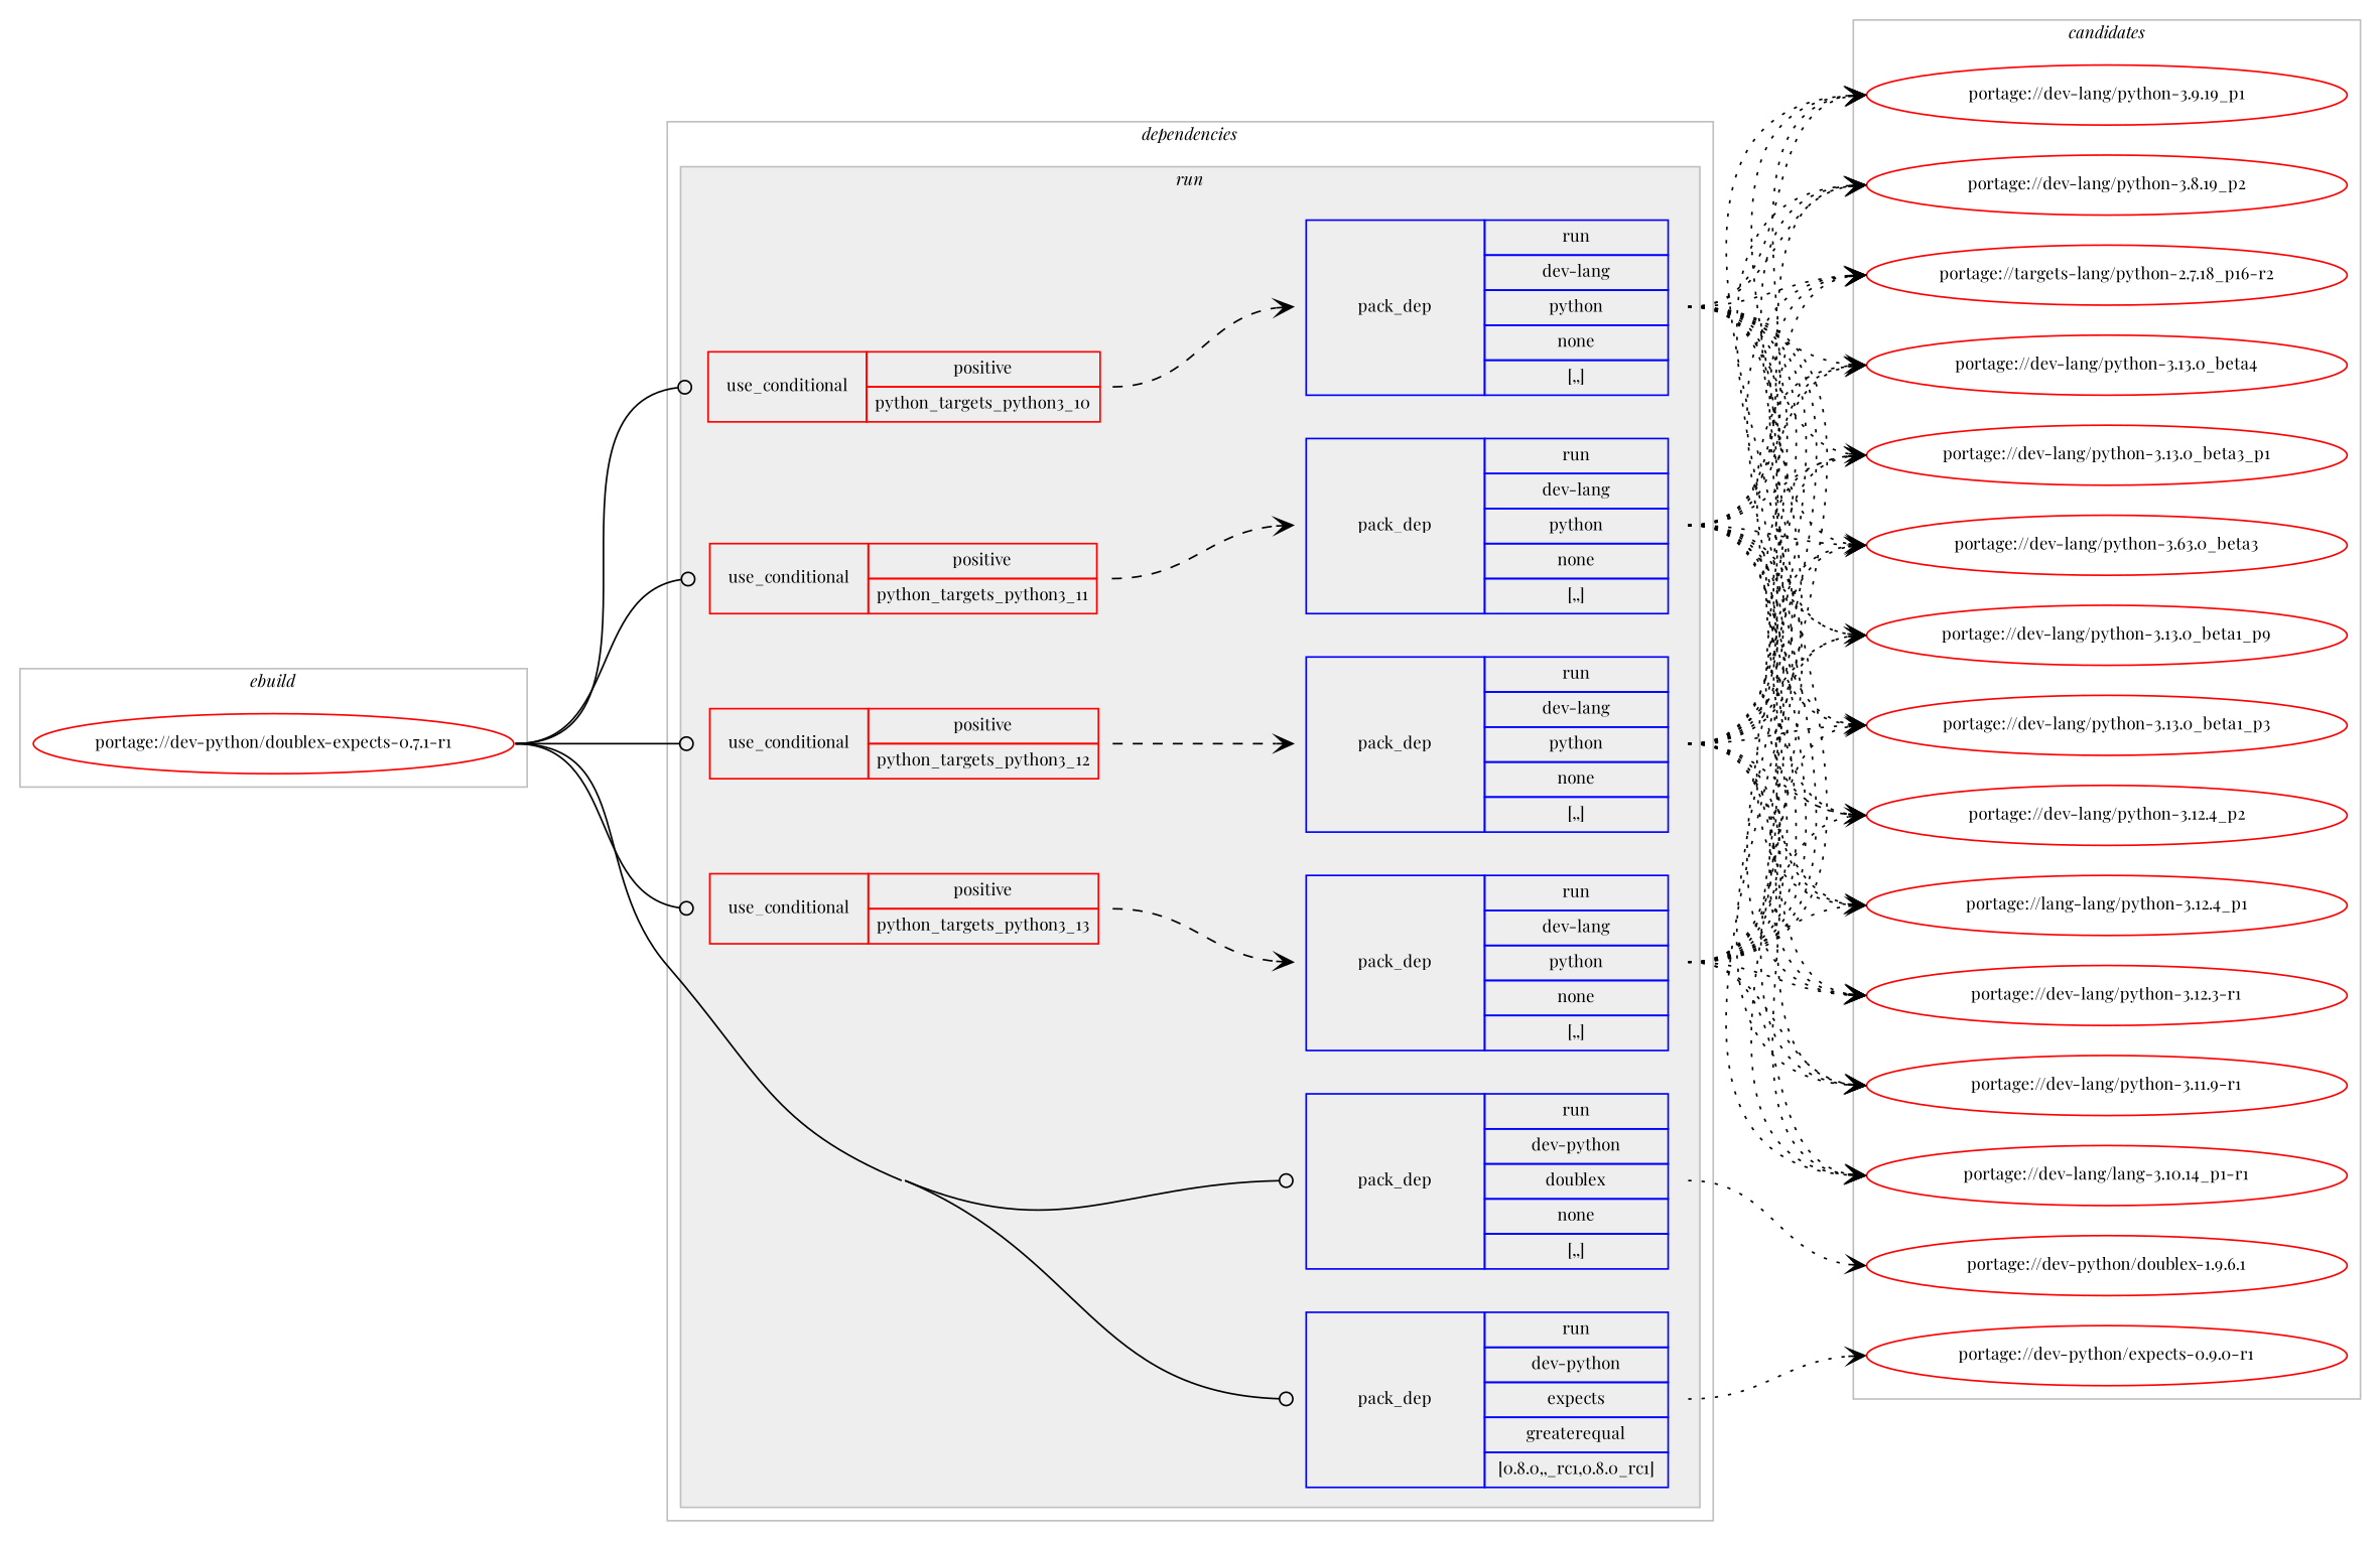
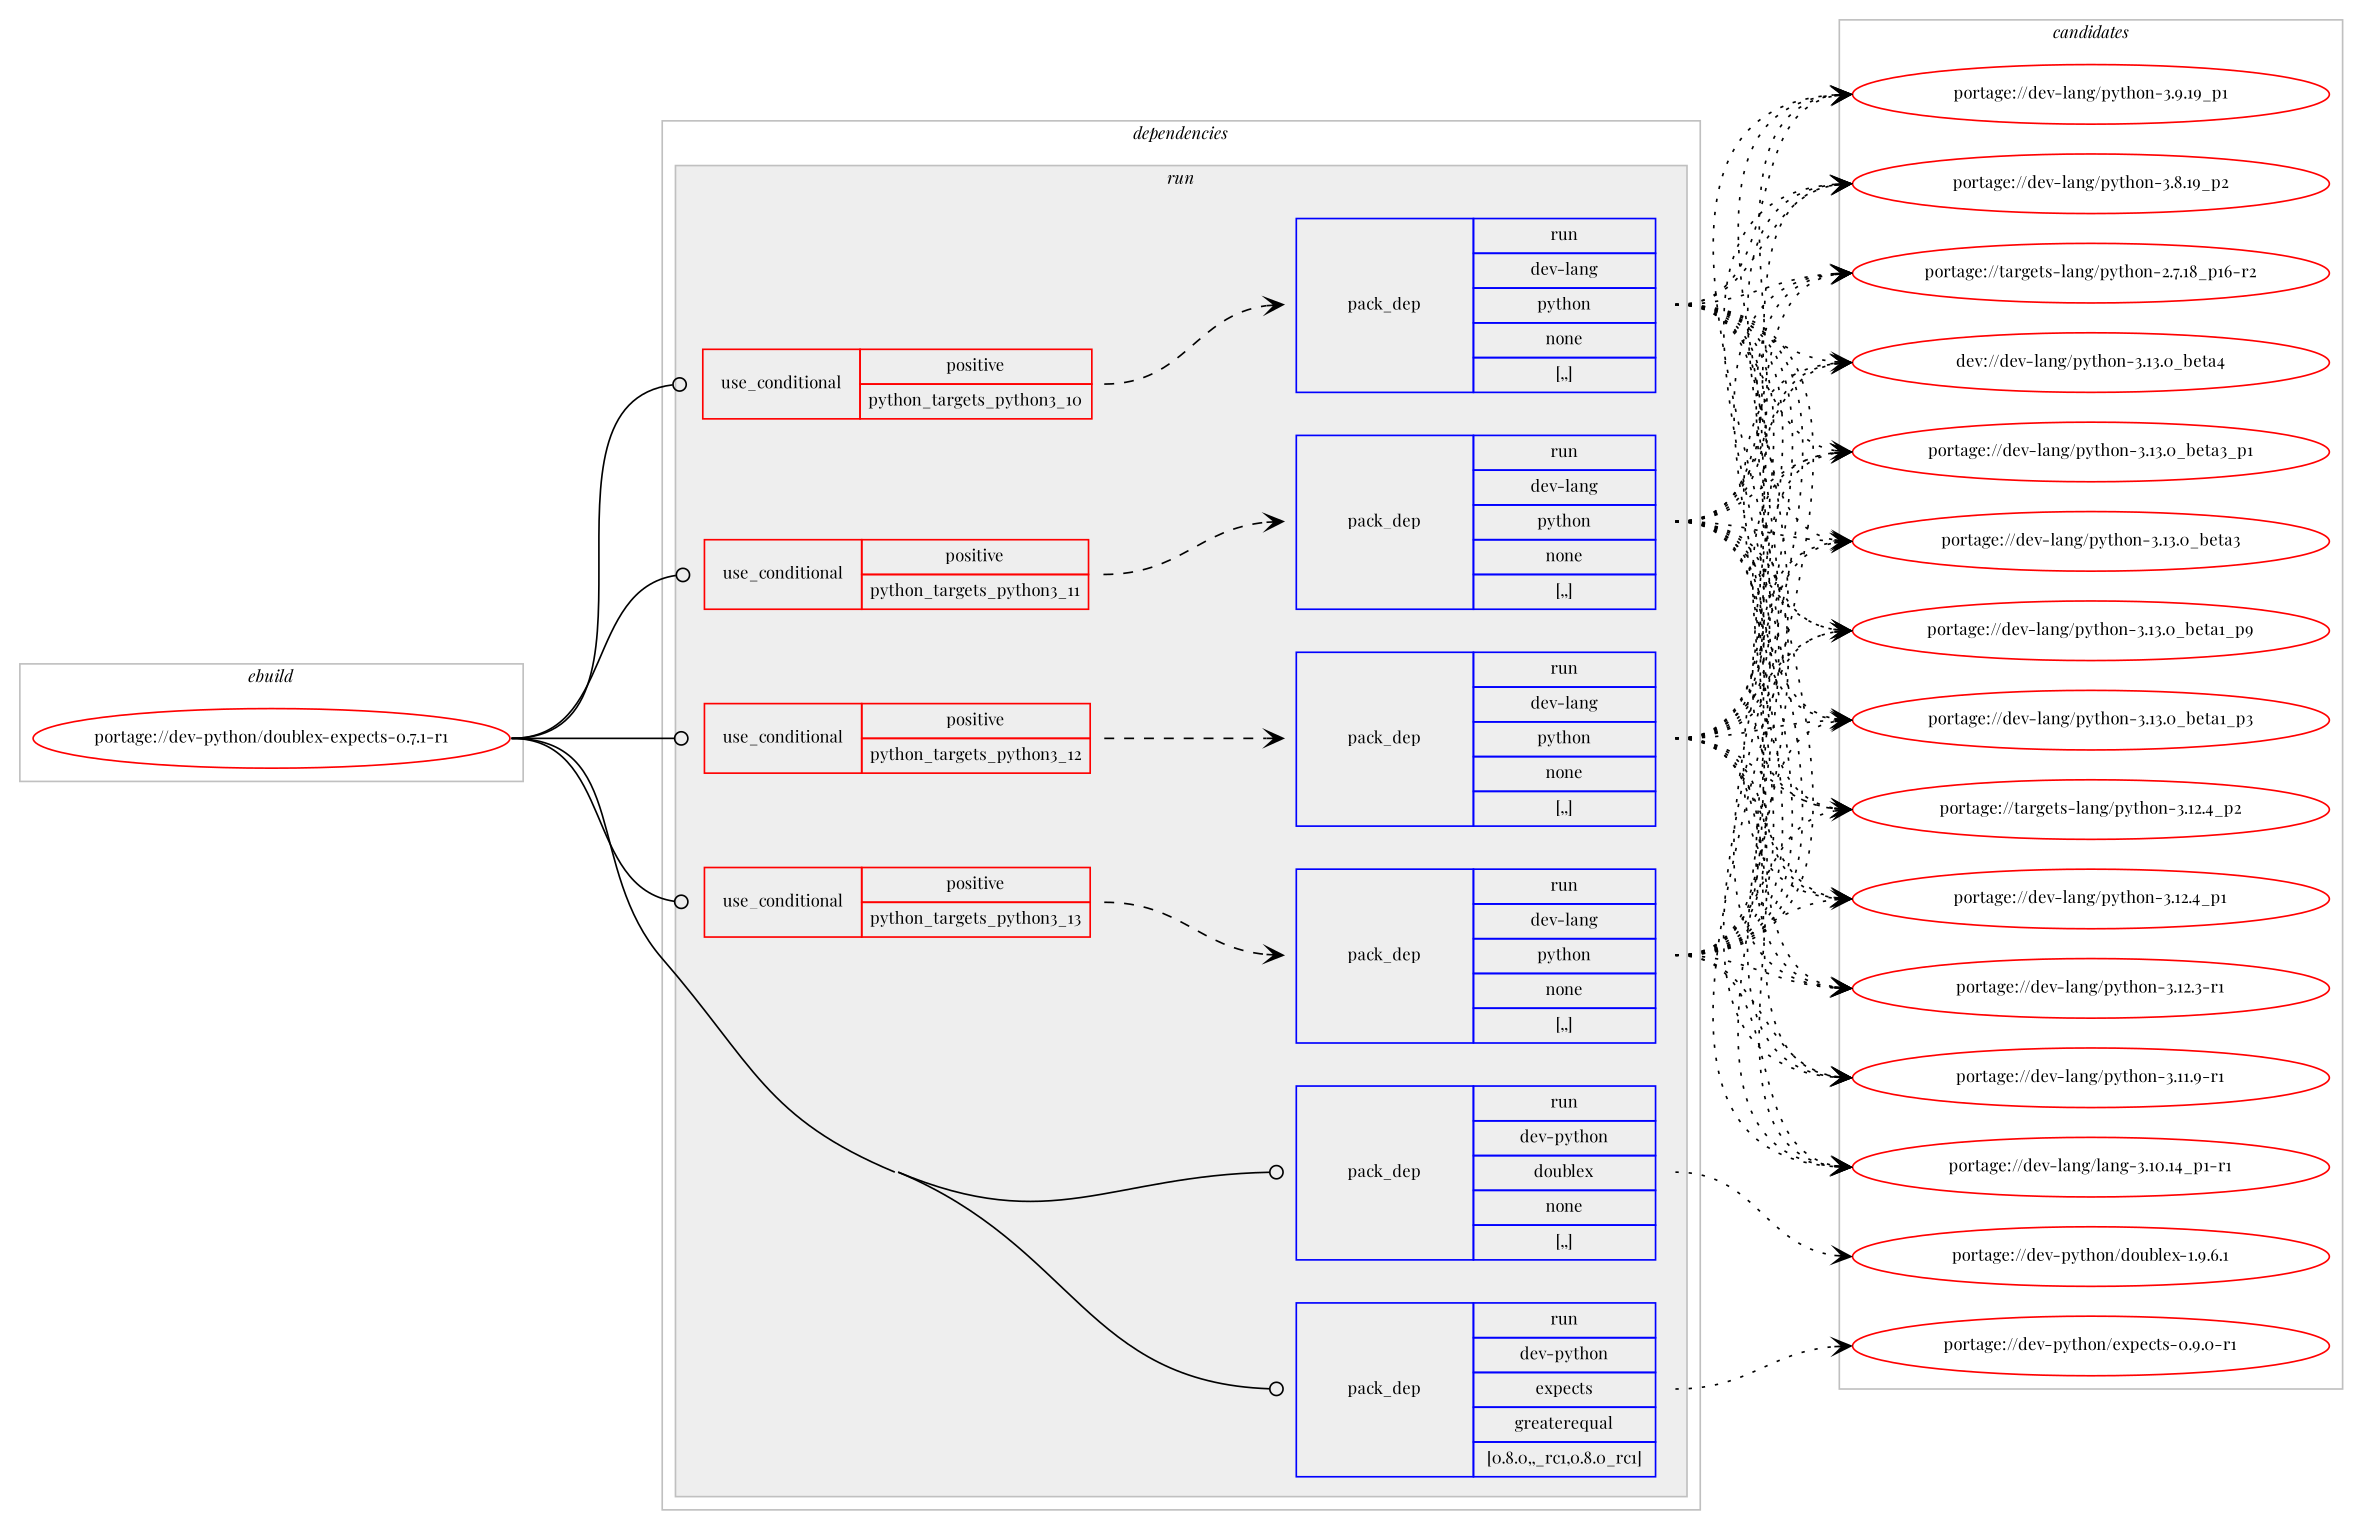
  digraph {
    compound=true
    concentrate=true
    fontname="Playfair Display"
    fontsize=10
    newrank=true
    rankdir=LR
    ranksep=1.5
    node [color=red fontname="Playfair Display" fontsize=10]
    edge [arrowhead=vee fontname="Playfair Display" headport=w style=dotted tailport=e weight=100]
    n1 [label="portage://dev-python/doublex-expects-0.7.1-r1" width=4]
    n2 [color=blue label=<<TABLE BORDER="0" CELLBORDER="1" CELLSPACING="0" CELLPADDING="4" WIDTH="220"><TR><TD ROWSPAN="6" CELLPADDING="30">pack_dep</TD></TR><TR><TD WIDTH="110">run</TD></TR><TR><TD>dev-lang</TD></TR><TR><TD>python</TD></TR><TR><TD>none</TD></TR><TR><TD>[,,]</TD></TR></TABLE>> shape=none]
    n3 [label=<<TABLE BORDER="0" CELLBORDER="1" CELLSPACING="0" CELLPADDING="4"><TR><TD ROWSPAN="3" CELLPADDING="10">use_conditional</TD></TR><TR><TD>positive</TD></TR><TR><TD>python_targets_python3_10</TD></TR></TABLE>> shape=none]
    n4 [color=blue label=<<TABLE BORDER="0" CELLBORDER="1" CELLSPACING="0" CELLPADDING="4" WIDTH="220"><TR><TD ROWSPAN="6" CELLPADDING="30">pack_dep</TD></TR><TR><TD WIDTH="110">run</TD></TR><TR><TD>dev-lang</TD></TR><TR><TD>python</TD></TR><TR><TD>none</TD></TR><TR><TD>[,,]</TD></TR></TABLE>> shape=none]
    n5 [label=<<TABLE BORDER="0" CELLBORDER="1" CELLSPACING="0" CELLPADDING="4"><TR><TD ROWSPAN="3" CELLPADDING="10">use_conditional</TD></TR><TR><TD>positive</TD></TR><TR><TD>python_targets_python3_11</TD></TR></TABLE>> shape=none]
    n6 [color=blue label=<<TABLE BORDER="0" CELLBORDER="1" CELLSPACING="0" CELLPADDING="4" WIDTH="220"><TR><TD ROWSPAN="6" CELLPADDING="30">pack_dep</TD></TR><TR><TD WIDTH="110">run</TD></TR><TR><TD>dev-lang</TD></TR><TR><TD>python</TD></TR><TR><TD>none</TD></TR><TR><TD>[,,]</TD></TR></TABLE>> shape=none]
    n7 [label=<<TABLE BORDER="0" CELLBORDER="1" CELLSPACING="0" CELLPADDING="4"><TR><TD ROWSPAN="3" CELLPADDING="10">use_conditional</TD></TR><TR><TD>positive</TD></TR><TR><TD>python_targets_python3_12</TD></TR></TABLE>> shape=none]
    n8 [color=blue label=<<TABLE BORDER="0" CELLBORDER="1" CELLSPACING="0" CELLPADDING="4" WIDTH="220"><TR><TD ROWSPAN="6" CELLPADDING="30">pack_dep</TD></TR><TR><TD WIDTH="110">run</TD></TR><TR><TD>dev-lang</TD></TR><TR><TD>python</TD></TR><TR><TD>none</TD></TR><TR><TD>[,,]</TD></TR></TABLE>> shape=none]
    n9 [label=<<TABLE BORDER="0" CELLBORDER="1" CELLSPACING="0" CELLPADDING="4"><TR><TD ROWSPAN="3" CELLPADDING="10">use_conditional</TD></TR><TR><TD>positive</TD></TR><TR><TD>python_targets_python3_13</TD></TR></TABLE>> shape=none]
    n10 [color=blue label=<<TABLE BORDER="0" CELLBORDER="1" CELLSPACING="0" CELLPADDING="4" WIDTH="220"><TR><TD ROWSPAN="6" CELLPADDING="30">pack_dep</TD></TR><TR><TD WIDTH="110">run</TD></TR><TR><TD>dev-python</TD></TR><TR><TD>doublex</TD></TR><TR><TD>none</TD></TR><TR><TD>[,,]</TD></TR></TABLE>> shape=none]
    n11 [color=blue label=<<TABLE BORDER="0" CELLBORDER="1" CELLSPACING="0" CELLPADDING="4" WIDTH="220"><TR><TD ROWSPAN="6" CELLPADDING="30">pack_dep</TD></TR><TR><TD WIDTH="110">run</TD></TR><TR><TD>dev-python</TD></TR><TR><TD>expects</TD></TR><TR><TD>greaterequal</TD></TR><TR><TD>[0.8.0,,_rc1,0.8.0_rc1]</TD></TR></TABLE>> shape=none]
-   n12 [label="portage://dev-lang/python-3.13.0_beta4" width=4]
+   n12 [label="dev://dev-lang/python-3.13.0_beta4" width=4]
    n13 [label="portage://dev-lang/python-3.13.0_beta3_p1" width=4]
-   n14 [label="portage://dev-lang/python-3.63.0_beta3" width=4]
+   n14 [label="portage://dev-lang/python-3.13.0_beta3" width=4]
    n15 [label="portage://dev-lang/python-3.13.0_beta1_p9" width=4]
    n16 [label="portage://dev-lang/python-3.13.0_beta1_p3" width=4]
-   n17 [label="portage://dev-lang/python-3.12.4_p2" width=4]
-   n18 [label="portage://lang-lang/python-3.12.4_p1" width=4]
+   n17 [label="portage://targets-lang/python-3.12.4_p2" width=4]
+   n18 [label="portage://dev-lang/python-3.12.4_p1" width=4]
    n19 [label="portage://dev-lang/python-3.12.3-r1" width=4]
    n20 [label="portage://dev-lang/python-3.11.9-r1" width=4]
    n21 [label="portage://dev-lang/lang-3.10.14_p1-r1" width=4]
    n22 [label="portage://dev-lang/python-3.9.19_p1" width=4]
    n23 [label="portage://dev-lang/python-3.8.19_p2" width=4]
    n24 [label="portage://targets-lang/python-2.7.18_p16-r2" width=4]
    n25 [label="portage://dev-python/doublex-1.9.6.1" width=4]
    n26 [label="portage://dev-python/expects-0.9.0-r1" width=4]
    subgraph cluster_1 {
      color=gray
      label=<<i>ebuild</i>>
      n1
    }
    subgraph cluster_2 {
      color=gray
      label=<<i>dependencies</i>>
      subgraph cluster_3 {
        color=gray
        fillcolor="#eeeeee"
        label=<<i>compile</i>>
        style=filled
      }
      subgraph cluster_4 {
        color=gray
        fillcolor="#eeeeee"
        label=<<i>compile and run</i>>
        style=filled
      }
      subgraph cluster_5 {
        color=gray
        fillcolor="#eeeeee"
        label=<<i>run</i>>
        style=filled
        subgraph sub_6 {
          color=gray
          fillcolor="#eeeeee"
          label=<<i>run</i>>
          style=filled
          n3
          subgraph sub_7 {
            color=gray
            fillcolor="#eeeeee"
            label=<<i>run</i>>
            style=filled
            n2
          }
        }
        subgraph sub_8 {
          color=gray
          fillcolor="#eeeeee"
          label=<<i>run</i>>
          style=filled
          n5
          subgraph sub_9 {
            color=gray
            fillcolor="#eeeeee"
            label=<<i>run</i>>
            style=filled
            n4
          }
        }
        subgraph sub_10 {
          color=gray
          fillcolor="#eeeeee"
          label=<<i>run</i>>
          style=filled
          n7
          subgraph sub_11 {
            color=gray
            fillcolor="#eeeeee"
            label=<<i>run</i>>
            style=filled
            n6
          }
        }
        subgraph sub_12 {
          color=gray
          fillcolor="#eeeeee"
          label=<<i>run</i>>
          style=filled
          n9
          subgraph sub_13 {
            color=gray
            fillcolor="#eeeeee"
            label=<<i>run</i>>
            style=filled
            n8
          }
        }
        subgraph sub_14 {
          color=gray
          fillcolor="#eeeeee"
          label=<<i>run</i>>
          style=filled
          n10
        }
        subgraph sub_15 {
          color=gray
          fillcolor="#eeeeee"
          label=<<i>run</i>>
          style=filled
          n11
        }
      }
    }
    subgraph cluster_16 {
      color=gray
      label=<<i>candidates</i>>
      rank=same
      subgraph sub_17 {
        color=black
        label=<<i>candidates</i>>
        nodesep=1
        rank=same
        n12
        n13
        n14
        n15
        n16
        n17
        n18
        n19
        n20
        n21
        n22
        n23
        n24
      }
      subgraph sub_18 {
        color=black
        label=<<i>candidates</i>>
        nodesep=1
        rank=same
        n12
        n13
        n14
        n15
        n16
        n17
        n18
        n19
        n20
        n21
        n22
        n23
        n24
      }
      subgraph sub_19 {
        color=black
        label=<<i>candidates</i>>
        nodesep=1
        rank=same
        n12
        n13
        n14
        n15
        n16
        n17
        n18
        n19
        n20
        n21
        n22
        n23
        n24
      }
      subgraph sub_20 {
        color=black
        label=<<i>candidates</i>>
        nodesep=1
        rank=same
        n12
        n13
        n14
        n15
        n16
        n17
        n18
        n19
        n20
        n21
        n22
        n23
        n24
      }
      subgraph sub_21 {
        color=black
        label=<<i>candidates</i>>
        nodesep=1
        rank=same
        n25
      }
      subgraph sub_22 {
        color=black
        label=<<i>candidates</i>>
        nodesep=1
        rank=same
        n26
      }
    }
    n1 -> n3 [arrowhead=odot style=solid weight=20]
    n1 -> n5 [arrowhead=odot style=solid weight=20]
    n1 -> n7 [arrowhead=odot style=solid weight=20]
    n1 -> n9 [arrowhead=odot style=solid weight=20]
    n1 -> n10 [arrowhead=odot style=solid weight=20]
    n1 -> n11 [arrowhead=odot style=solid weight=20]
    n2 -> n12
    n2 -> n13
    n2 -> n14
    n2 -> n15
    n2 -> n16
    n2 -> n17
    n2 -> n18
    n2 -> n19
    n2 -> n20
    n2 -> n21
    n2 -> n22
    n2 -> n23
    n2 -> n24
    n3 -> n2 [style=dashed weight=20]
    n4 -> n12
    n4 -> n13
    n4 -> n14
    n4 -> n15
    n4 -> n16
    n4 -> n17
    n4 -> n18
    n4 -> n19
    n4 -> n20
    n4 -> n21
    n4 -> n22
    n4 -> n23
    n4 -> n24
    n5 -> n4 [style=dashed weight=20]
    n6 -> n12
    n6 -> n13
    n6 -> n14
    n6 -> n15
    n6 -> n16
    n6 -> n17
    n6 -> n18
    n6 -> n19
    n6 -> n20
    n6 -> n21
    n6 -> n22
    n6 -> n23
    n6 -> n24
    n7 -> n6 [style=dashed weight=20]
    n8 -> n12
    n8 -> n13
    n8 -> n14
    n8 -> n15
    n8 -> n16
    n8 -> n17
    n8 -> n18
    n8 -> n19
    n8 -> n20
    n8 -> n21
    n8 -> n22
    n8 -> n23
    n8 -> n24
    n9 -> n8 [style=dashed weight=20]
    n10 -> n25
    n11 -> n26
  }
